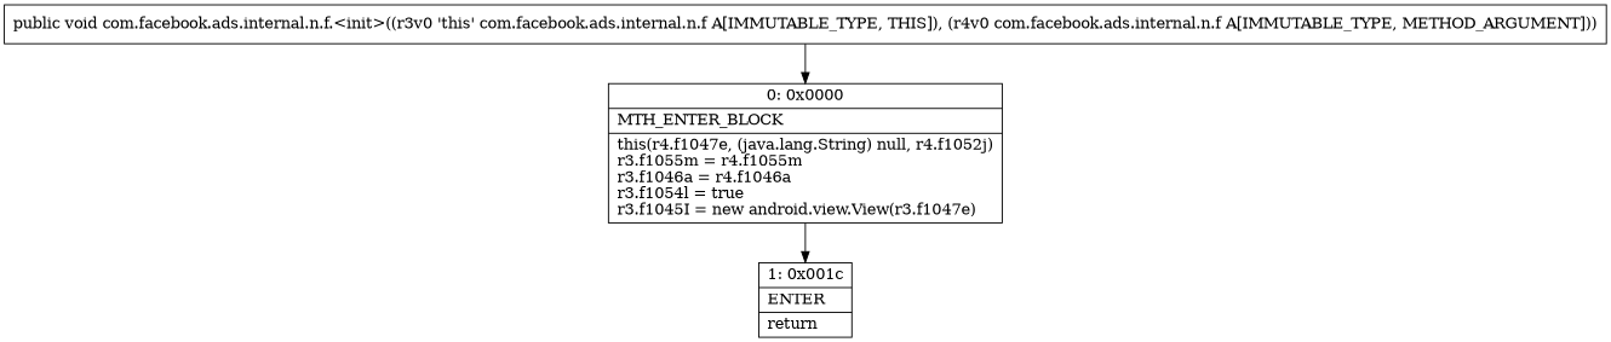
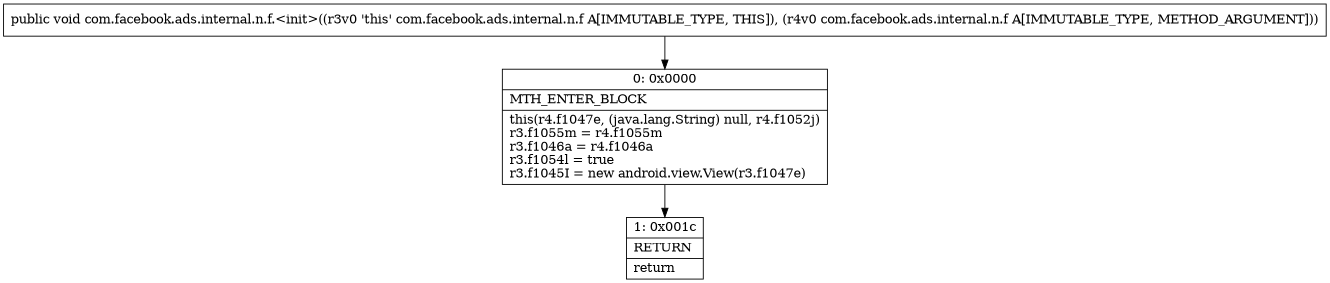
  digraph {
    node [shape=record]
    n1 [label="{0\:\ 0x0000|MTH_ENTER_BLOCK\l|this(r4.f1047e, (java.lang.String) null, r4.f1052j)\lr3.f1055m = r4.f1055m\lr3.f1046a = r4.f1046a\lr3.f1054l = true\lr3.f1045I = new android.view.View(r3.f1047e)\l}"]
-   n2 [label="{1\:\ 0x001c|ENTER\l|return\l}"]
+   n2 [label="{1\:\ 0x001c|RETURN\l|return\l}"]
    n3 [label="{public void com.facebook.ads.internal.n.f.\<init\>((r3v0 'this' com.facebook.ads.internal.n.f A[IMMUTABLE_TYPE, THIS]), (r4v0 com.facebook.ads.internal.n.f A[IMMUTABLE_TYPE, METHOD_ARGUMENT])) }"]
    n1 -> n2
    n3 -> n1
  }
